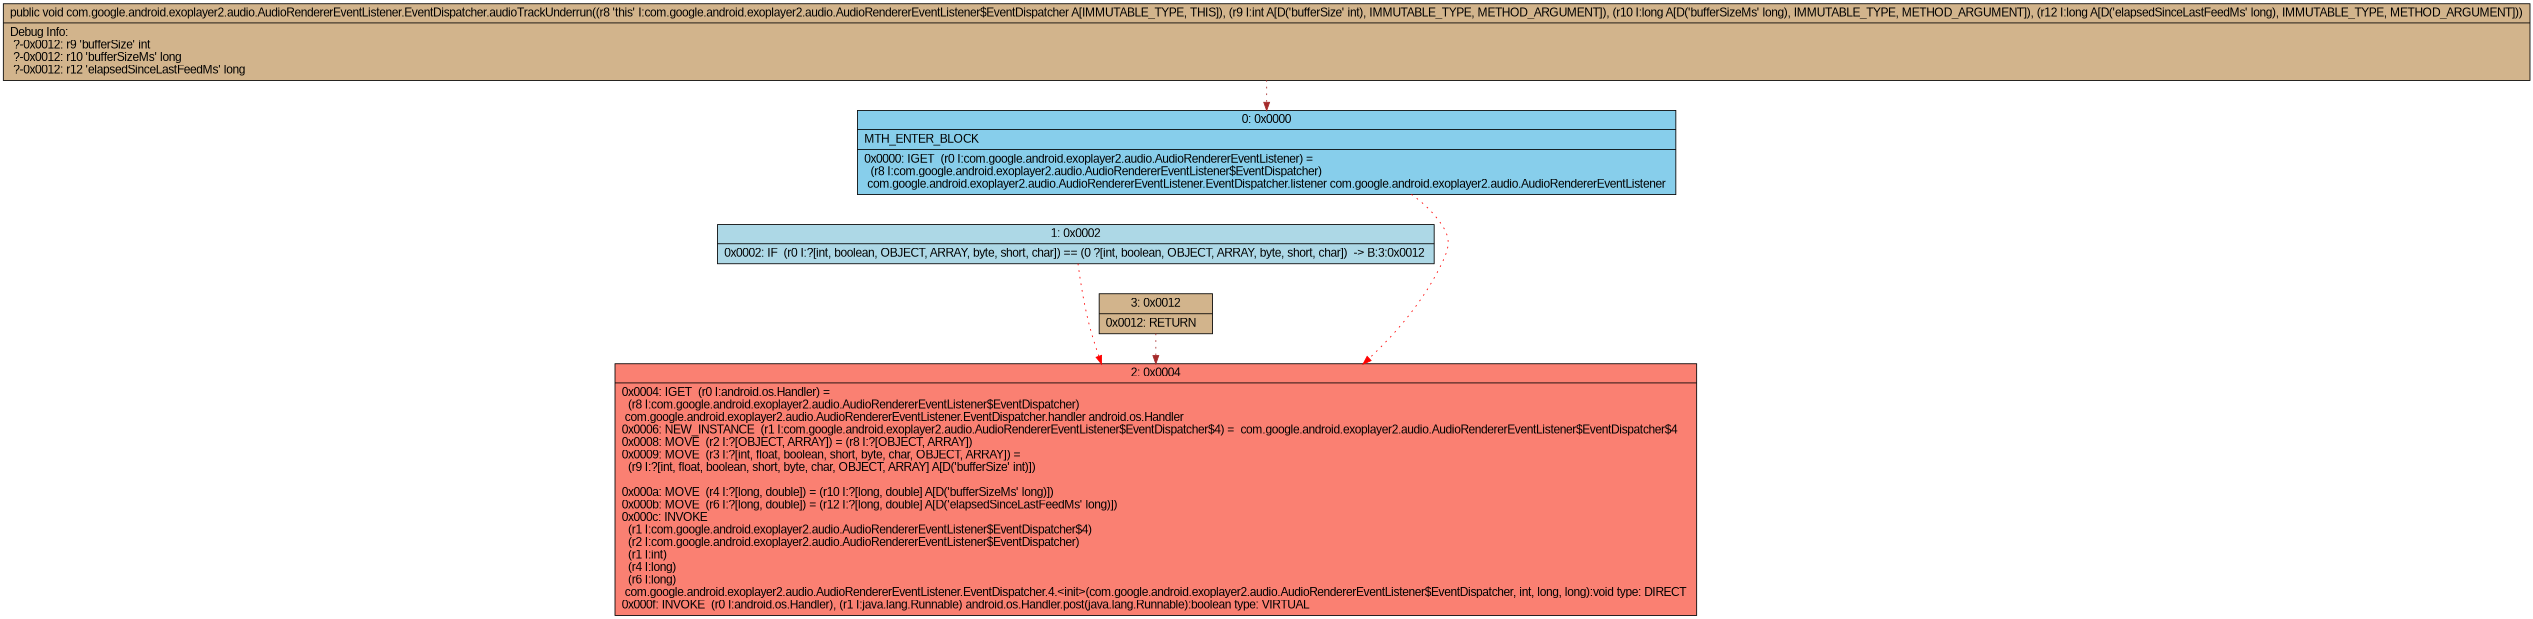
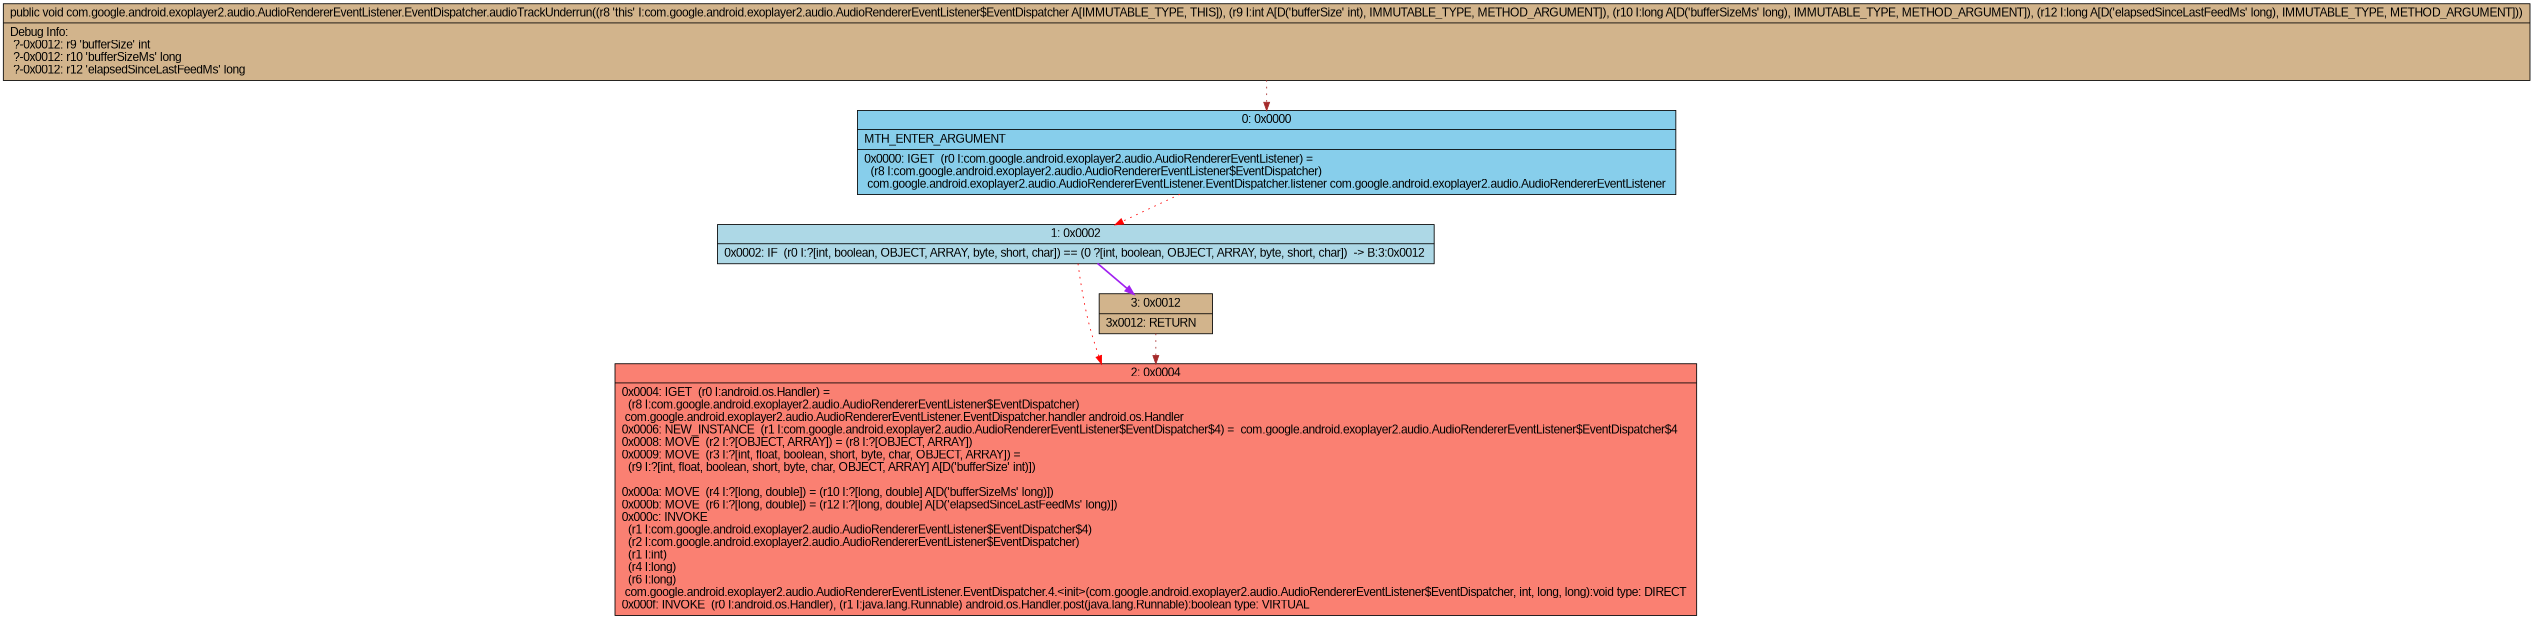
  digraph {
    fontname="Liberation Sans"
    node [fillcolor=tan fontname="Liberation Sans" shape=record style=filled]
    edge [color=red fontname="Liberation Sans" style=dotted]
-   n1 [fillcolor=skyblue label="{0\:\ 0x0000|MTH_ENTER_BLOCK\l|0x0000: IGET  (r0 I:com.google.android.exoplayer2.audio.AudioRendererEventListener) = \l  (r8 I:com.google.android.exoplayer2.audio.AudioRendererEventListener$EventDispatcher)\l com.google.android.exoplayer2.audio.AudioRendererEventListener.EventDispatcher.listener com.google.android.exoplayer2.audio.AudioRendererEventListener \l}"]
+   n1 [fillcolor=skyblue label="{0\:\ 0x0000|MTH_ENTER_ARGUMENT\l|0x0000: IGET  (r0 I:com.google.android.exoplayer2.audio.AudioRendererEventListener) = \l  (r8 I:com.google.android.exoplayer2.audio.AudioRendererEventListener$EventDispatcher)\l com.google.android.exoplayer2.audio.AudioRendererEventListener.EventDispatcher.listener com.google.android.exoplayer2.audio.AudioRendererEventListener \l}"]
    n2 [fillcolor=lightblue label="{1\:\ 0x0002|0x0002: IF  (r0 I:?[int, boolean, OBJECT, ARRAY, byte, short, char]) == (0 ?[int, boolean, OBJECT, ARRAY, byte, short, char])  \-\> B:3:0x0012 \l}"]
    n3 [fillcolor=salmon label="{2\:\ 0x0004|0x0004: IGET  (r0 I:android.os.Handler) = \l  (r8 I:com.google.android.exoplayer2.audio.AudioRendererEventListener$EventDispatcher)\l com.google.android.exoplayer2.audio.AudioRendererEventListener.EventDispatcher.handler android.os.Handler \l0x0006: NEW_INSTANCE  (r1 I:com.google.android.exoplayer2.audio.AudioRendererEventListener$EventDispatcher$4) =  com.google.android.exoplayer2.audio.AudioRendererEventListener$EventDispatcher$4 \l0x0008: MOVE  (r2 I:?[OBJECT, ARRAY]) = (r8 I:?[OBJECT, ARRAY]) \l0x0009: MOVE  (r3 I:?[int, float, boolean, short, byte, char, OBJECT, ARRAY]) = \l  (r9 I:?[int, float, boolean, short, byte, char, OBJECT, ARRAY] A[D('bufferSize' int)])\l \l0x000a: MOVE  (r4 I:?[long, double]) = (r10 I:?[long, double] A[D('bufferSizeMs' long)]) \l0x000b: MOVE  (r6 I:?[long, double]) = (r12 I:?[long, double] A[D('elapsedSinceLastFeedMs' long)]) \l0x000c: INVOKE  \l  (r1 I:com.google.android.exoplayer2.audio.AudioRendererEventListener$EventDispatcher$4)\l  (r2 I:com.google.android.exoplayer2.audio.AudioRendererEventListener$EventDispatcher)\l  (r1 I:int)\l  (r4 I:long)\l  (r6 I:long)\l com.google.android.exoplayer2.audio.AudioRendererEventListener.EventDispatcher.4.\<init\>(com.google.android.exoplayer2.audio.AudioRendererEventListener$EventDispatcher, int, long, long):void type: DIRECT \l0x000f: INVOKE  (r0 I:android.os.Handler), (r1 I:java.lang.Runnable) android.os.Handler.post(java.lang.Runnable):boolean type: VIRTUAL \l}"]
-   n4 [label="{3\:\ 0x0012|0x0012: RETURN   \l}"]
+   n4 [label="{3\:\ 0x0012|3x0012: RETURN   \l}"]
    n5 [label="{public void com.google.android.exoplayer2.audio.AudioRendererEventListener.EventDispatcher.audioTrackUnderrun((r8 'this' I:com.google.android.exoplayer2.audio.AudioRendererEventListener$EventDispatcher A[IMMUTABLE_TYPE, THIS]), (r9 I:int A[D('bufferSize' int), IMMUTABLE_TYPE, METHOD_ARGUMENT]), (r10 I:long A[D('bufferSizeMs' long), IMMUTABLE_TYPE, METHOD_ARGUMENT]), (r12 I:long A[D('elapsedSinceLastFeedMs' long), IMMUTABLE_TYPE, METHOD_ARGUMENT]))  | Debug Info:\l  ?\-0x0012: r9 'bufferSize' int\l  ?\-0x0012: r10 'bufferSizeMs' long\l  ?\-0x0012: r12 'elapsedSinceLastFeedMs' long\l}"]
-   n1 -> n3
+   n1 -> n2
    n2 -> n3
+   n2 -> n4 [color=purple style=bold]
    n4 -> n3 [color=brown]
    n5 -> n1 [color=brown]
  }
